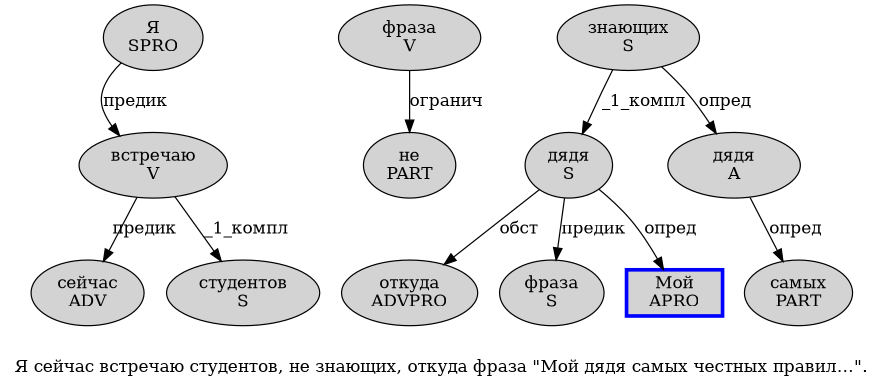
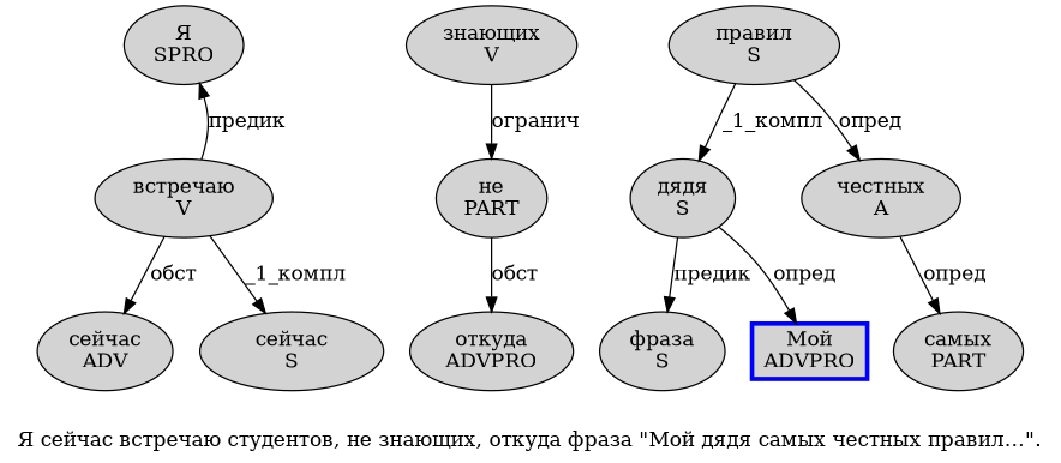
  digraph {
    label="Я сейчас встречаю студентов, не знающих, откуда фраза \"Мой дядя самых честных правил…\"."
    node [fillcolor=lightgray penwidth=1 shape=ellipse style=filled]
    n1 [label="Я\nSPRO"]
    n2 [label="сейчас\nADV"]
    n3 [label="встречаю\nV"]
-   n4 [label="студентов\nS"]
-   n5 [label="фраза\nV"]
+   n4 [label="сейчас\nS"]
+   n5 [label="знающих\nV"]
    n6 [label="не\nPART"]
    n7 [label="откуда\nADVPRO"]
    n8 [label="фраза\nS"]
-   n9 [color=blue label="Мой\nAPRO" penwidth=3 shape=box]
+   n9 [color=blue label="Мой\nADVPRO" penwidth=3 shape=box]
    n10 [label="дядя\nS"]
    n11 [label="самых\nPART"]
-   n12 [label="дядя\nA"]
-   n13 [label="знающих\nS"]
-   n1 -> n3 [label="предик"]
-   n3 -> n2 [label="предик"]
+   n12 [label="честных\nA"]
+   n13 [label="правил\nS"]
+   n3 -> n1 [label="предик"]
+   n3 -> n2 [label="обст"]
    n3 -> n4 [label="_1_компл"]
    n5 -> n6 [label="огранич"]
-   n10 -> n7 [label="обст"]
+   n6 -> n7 [label="обст"]
    n10 -> n8 [label="предик"]
    n10 -> n9 [label="опред"]
    n12 -> n11 [label="опред"]
    n13 -> n10 [label="_1_компл"]
    n13 -> n12 [label="опред"]
  }
